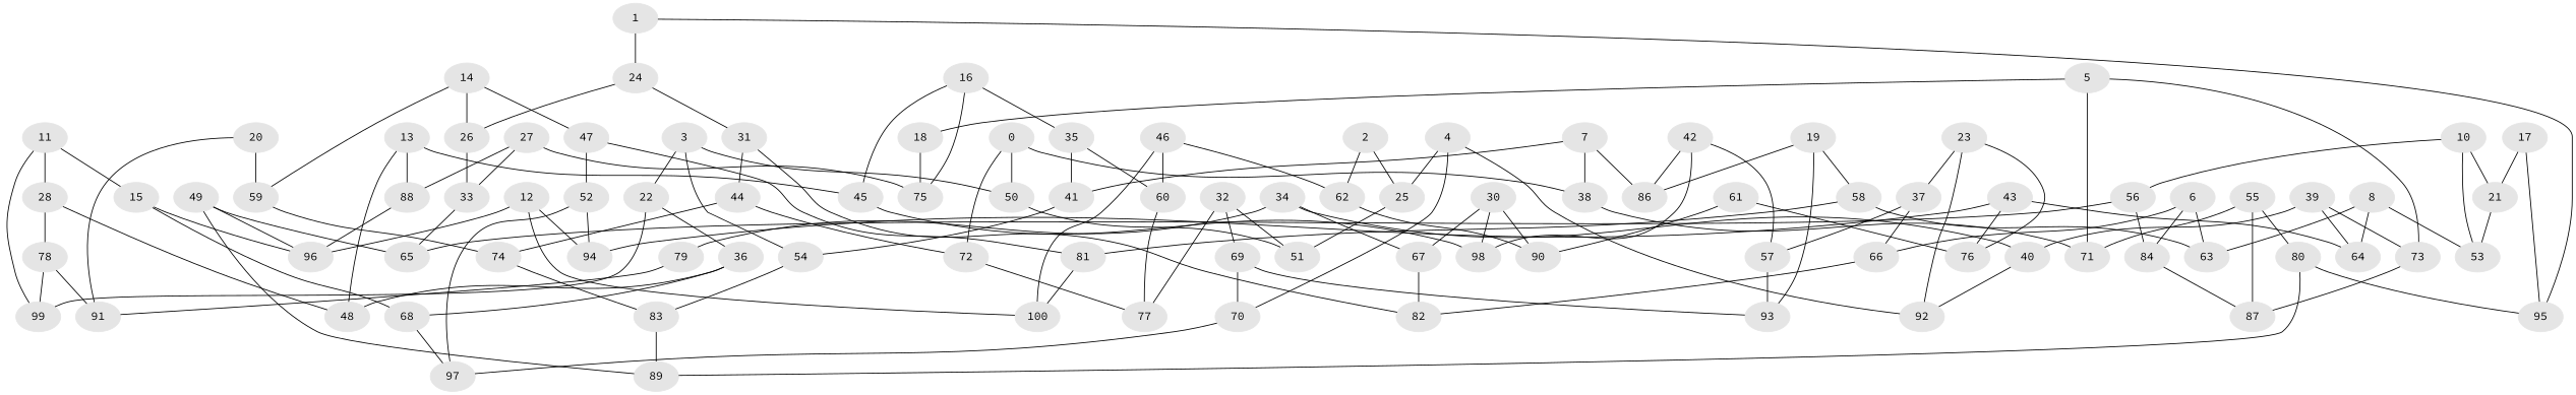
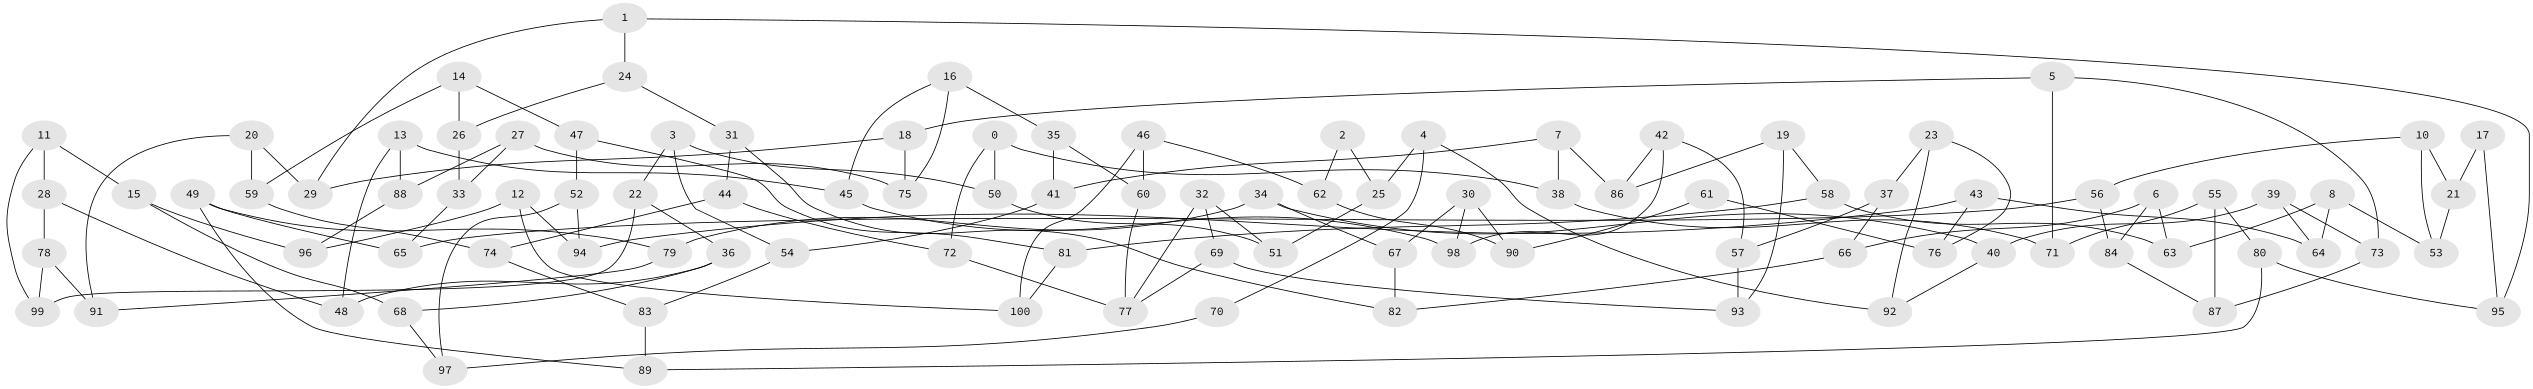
  graph {
    fontname="Source Code Pro"
    node [color=gray90 fontname="Source Code Pro" style=filled]
    edge [fontname="Source Code Pro"]
    1
    24
+   29
    95
    26
    31
    2
    25
    62
    51
    90
    3
    22
    50
    54
    99
    36
    83
    4
    70
    92
    97
    5
    18
    71
    73
    75
    87
    6
    63
    66
    84
    82
    7
    38
    41
    86
    8
    53
    64
    n41 [label=0]
    72
    77
    10
    21
    56
    65
    11
    15
    28
    96
    68
    48
    78
    12
    94
    100
    13
    45
    88
    98
    14
    47
    59
    33
    52
    81
    74
    16
    35
    60
    17
    19
    58
    93
    20
    91
    23
    37
    76
    57
    44
    27
    30
    67
    32
    69
    34
    40
    79
    39
    42
    43
    46
    49
    89
    55
    80
    61
    1 -- 24
+   1 -- 29
    1 -- 95
    24 -- 26
    24 -- 31
    26 -- 33
    31 -- 82
    31 -- 44
    2 -- 25
    2 -- 62
    25 -- 51
    62 -- 90
    3 -- 22
    3 -- 50
    3 -- 54
    22 -- 99
    22 -- 36
    50 -- 51
    54 -- 83
    36 -- 68
    36 -- 48
    83 -- 89
    4 -- 25
    4 -- 70
    4 -- 92
    70 -- 97
    5 -- 18
    5 -- 71
    5 -- 73
+   18 -- 29
    18 -- 75
    73 -- 87
    6 -- 63
    6 -- 66
    6 -- 84
    66 -- 82
    84 -- 87
    7 -- 38
    7 -- 41
    7 -- 86
    38 -- 71
    41 -- 54
    8 -- 63
    8 -- 53
    8 -- 64
    n41 -- 50
    n41 -- 38
    n41 -- 72
    72 -- 77
    10 -- 53
    10 -- 21
    10 -- 56
    21 -- 53
    56 -- 84
    56 -- 65
    11 -- 99
    11 -- 15
    11 -- 28
    15 -- 96
    15 -- 68
    28 -- 48
    28 -- 78
    68 -- 97
    78 -- 99
    78 -- 91
    12 -- 96
    12 -- 94
    12 -- 100
    13 -- 48
    13 -- 45
    13 -- 88
    45 -- 98
    88 -- 96
    14 -- 26
    14 -- 47
    14 -- 59
    47 -- 52
    47 -- 81
    59 -- 74
    33 -- 65
    52 -- 97
    52 -- 94
    81 -- 100
    74 -- 83
    16 -- 75
    16 -- 45
    16 -- 35
    35 -- 41
    35 -- 60
    60 -- 77
    17 -- 95
    17 -- 21
    19 -- 86
    19 -- 58
    19 -- 93
    58 -- 63
    58 -- 81
+   20 -- 29
    20 -- 59
    20 -- 91
    23 -- 92
    23 -- 37
    23 -- 76
    37 -- 66
    37 -- 57
    57 -- 93
    44 -- 72
    44 -- 74
    27 -- 75
    27 -- 88
    27 -- 33
    30 -- 90
    30 -- 98
    30 -- 67
    67 -- 82
    32 -- 51
    32 -- 77
    32 -- 69
-   69 -- 70
+   69 -- 77
    69 -- 93
    34 -- 67
    34 -- 40
    34 -- 79
    40 -- 92
    79 -- 91
    39 -- 73
    39 -- 64
    39 -- 40
    42 -- 86
    42 -- 98
    42 -- 57
    43 -- 64
    43 -- 94
    43 -- 76
    46 -- 62
    46 -- 100
    46 -- 60
    49 -- 65
-   49 -- 96
+   49 -- 79
    49 -- 89
    55 -- 71
    55 -- 87
    55 -- 80
    80 -- 95
    80 -- 89
    61 -- 90
    61 -- 76
  }
